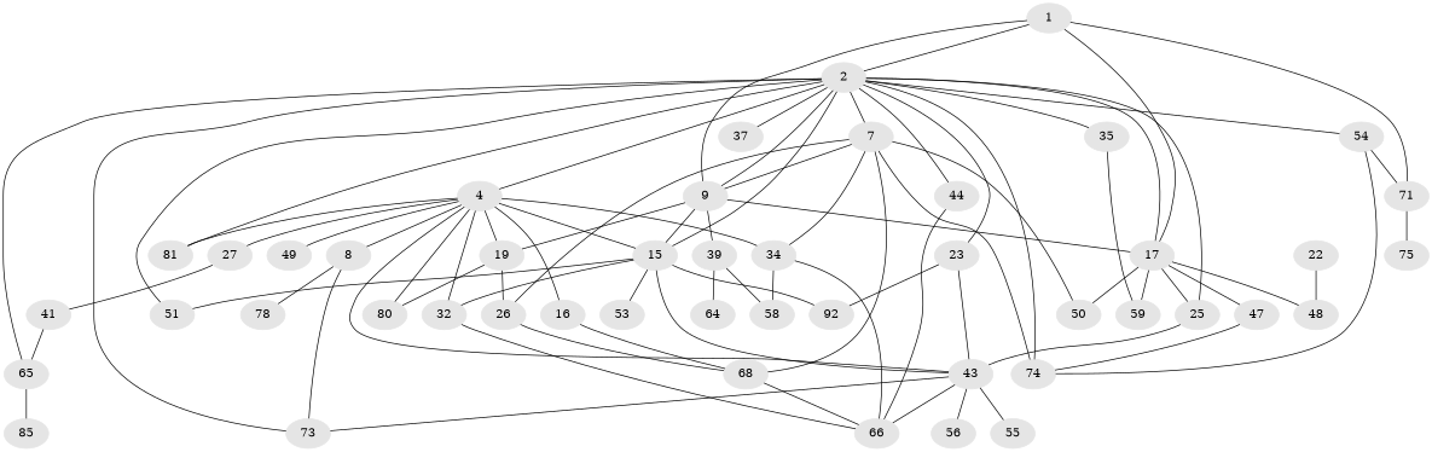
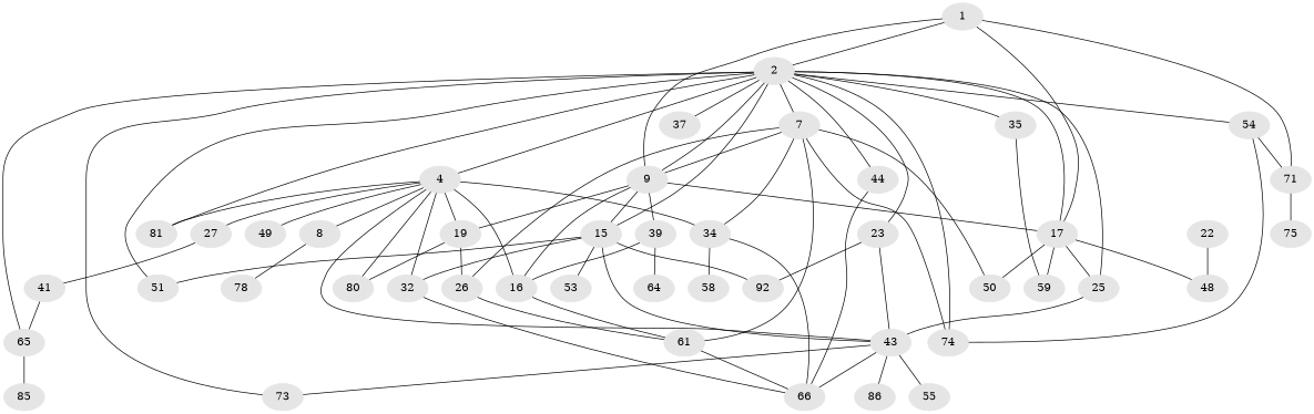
  graph {
    node [color=gray90 style=filled]
    2 [super="+5+13+3"]
    9 [super="+10+31"]
    17 [super="+82+94+18"]
    4 [super="+11+6"]
    7 [super="+42+29+12+33"]
    15 [super="+87+28+68"]
    23 [super="+88"]
    25
    35 [super="+89"]
    37
    44
    51
    54
    65
    73
    74 [super="+96+91"]
    81
    1
    71
    16 [super="+62"]
    19 [super="+79"]
    39
    50
-   47
    48
    59
    22
    8
    27
    32
    34 [super="+38+63"]
    43 [super="+77"]
    49
    80
    26 [super="+36+67"]
-   61 [super="+93" label=68]
+   61 [super="+93"]
    53
    92
    66 [super="+70+95"]
    85
    78 [super="+84"]
    41 [super="+57"]
    58 [super="+69"]
    55
-   86 [label=56]
+   86
    64
    75
    2 -- 9
    2 -- 17
    2 -- 4
    2 -- 7
    2 -- 15 [weight=2]
    2 -- 23
    2 -- 25
    2 -- 35
    2 -- 37
    2 -- 44
    2 -- 51
    2 -- 54
    2 -- 65
    2 -- 73
    2 -- 74
    2 -- 81
    9 -- 17
    9 -- 15
+   9 -- 16
    9 -- 19
    9 -- 39
    17 -- 25
    17 -- 50
-   17 -- 47
    17 -- 48
    17 -- 59
-   4 -- 15 [weight=2]
    4 -- 81
    4 -- 16
    4 -- 19
    4 -- 8
    4 -- 27
    4 -- 32
    4 -- 34 [weight=2]
    4 -- 43
    4 -- 49
    4 -- 80
    7 -- 9
    7 -- 74 [weight=2]
    7 -- 50
    7 -- 34
    7 -- 26
    7 -- 61
    15 -- 51
    15 -- 32
    15 -- 43
    15 -- 53
    15 -- 92
    23 -- 43
    23 -- 92
    25 -- 43
    35 -- 59
    44 -- 66
    54 -- 74
    54 -- 71
    65 -- 85
    1 -- 2
    1 -- 9
    1 -- 17
    1 -- 71
    71 -- 75
    16 -- 61
    19 -- 80
    19 -- 26
-   39 -- 58
+   39 -- 16
    39 -- 64
-   47 -- 74
    22 -- 48
-   8 -- 73
    8 -- 78
    27 -- 41
    32 -- 66
    34 -- 66
    34 -- 58
    43 -- 73
    43 -- 66
    43 -- 55
    43 -- 86
    26 -- 61
    61 -- 66
    41 -- 65
  }
